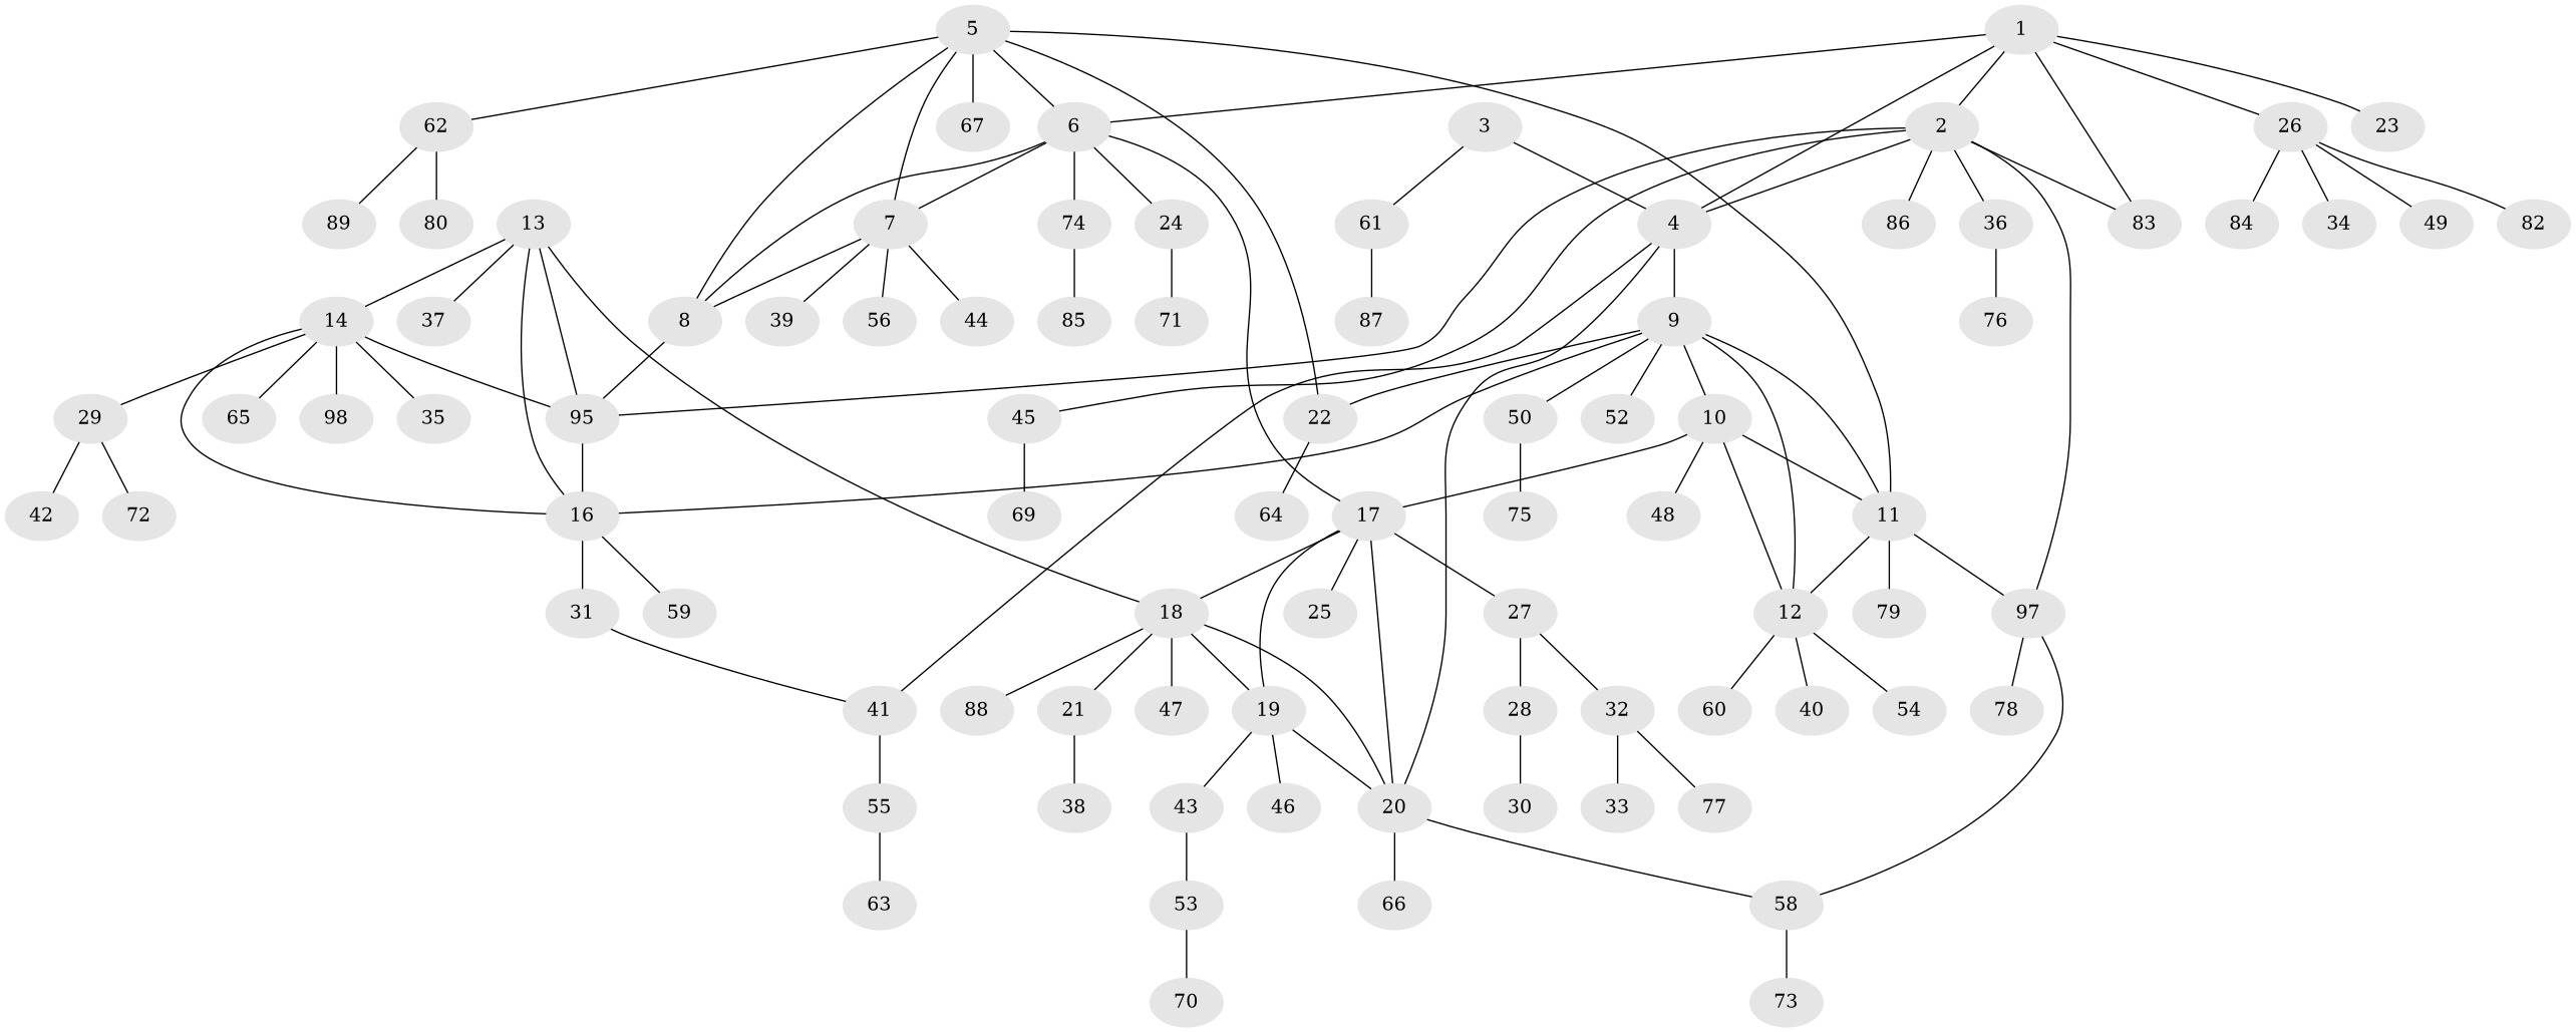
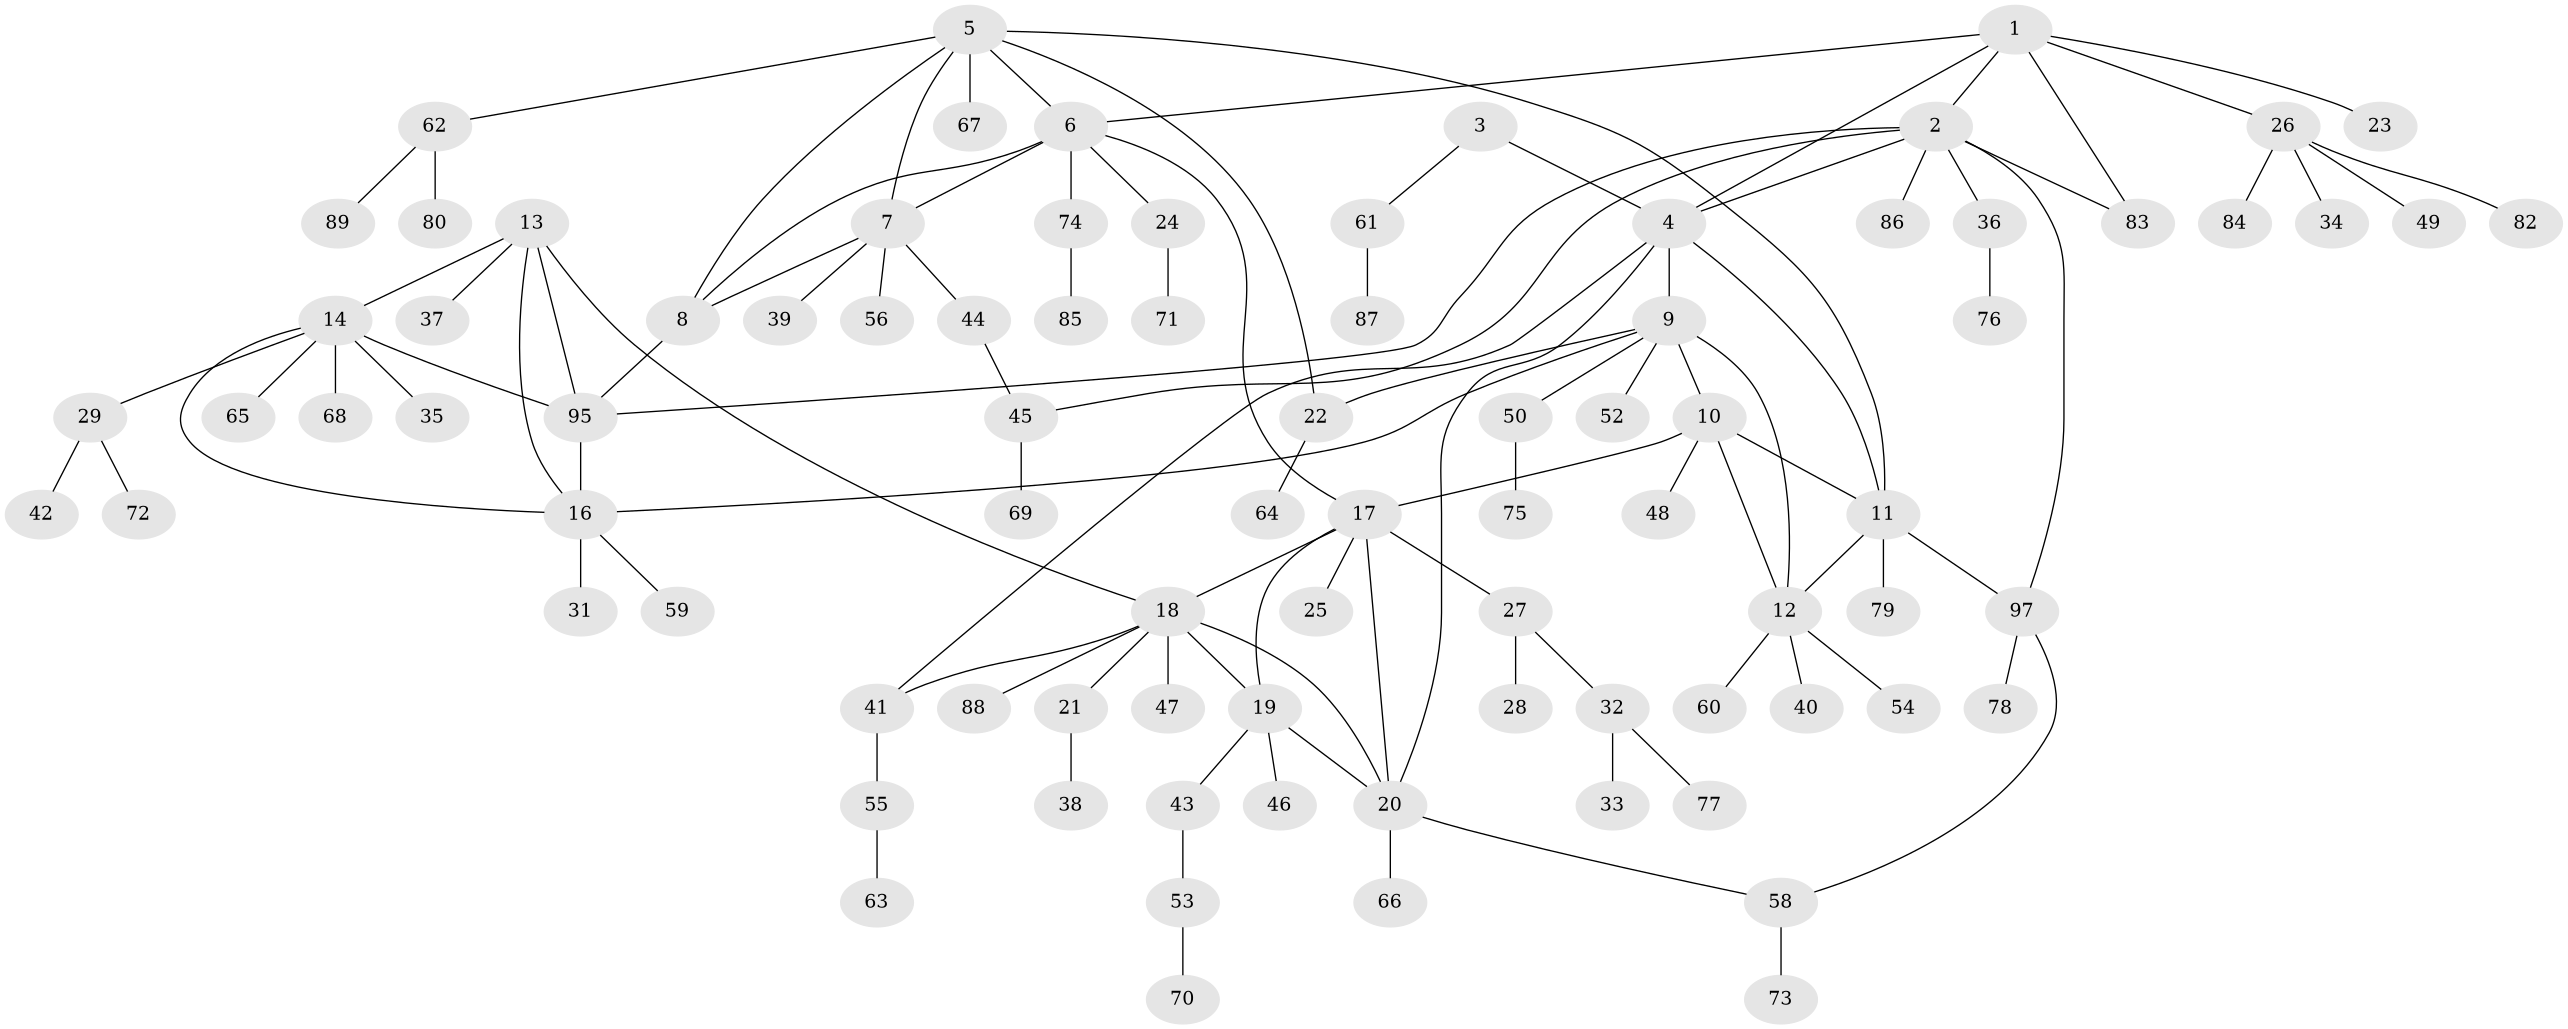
  graph {
    node [color=gray90 style=filled]
    1
    2
    4
    6
    23
    26
    83
    n8 [label=95]
    36
    45
    n11 [label=97]
    86
    3
    61
    9
    20
    41
    7
    8
    17
    24
    74
    34
    49
    82
    84
    16
    76
    69
    58
    78
    87
    11
    22
    10
    12
    50
    52
    66
    55
    5
    62
    67
    39
    44
    56
    79
    64
    80
    89
    18
    19
    25
    27
    71
    85
    48
    40
    54
    60
    31
    59
    75
    13
    14
    37
    29
    35
    65
-   68 [label=98]
+   68
    21
    47
    88
    42
    72
    43
    46
    28
    32
    38
    53
    73
-   30
    33
    77
    63
    70
    1 -- 2
    1 -- 4
    1 -- 6
    1 -- 23
    1 -- 26
    1 -- 83
    2 -- 4
    2 -- 83
    2 -- n8
    2 -- 36
    2 -- 45
    2 -- n11
    2 -- 86
    4 -- 9
    4 -- 20
    4 -- 41
    6 -- 7
    6 -- 8
    6 -- 17
    6 -- 24
    6 -- 74
    26 -- 34
    26 -- 49
    26 -- 82
    26 -- 84
    n8 -- 16
    36 -- 76
    45 -- 69
    n11 -- 58
    n11 -- 78
    3 -- 4
    3 -- 61
    61 -- 87
    9 -- 16
-   9 -- 11
+   4 -- 11
    9 -- 22
    9 -- 10
    9 -- 12
    9 -- 50
    9 -- 52
    20 -- 58
    20 -- 66
    41 -- 55
    7 -- 8
    7 -- 39
    7 -- 44
    7 -- 56
    8 -- n8
    17 -- 20
    17 -- 18
    17 -- 19
    17 -- 25
    17 -- 27
    24 -- 71
    74 -- 85
    16 -- 31
    16 -- 59
    58 -- 73
    11 -- n11
    11 -- 12
    11 -- 79
    22 -- 64
    10 -- 17
    10 -- 11
    10 -- 12
    10 -- 48
    12 -- 40
    12 -- 54
    12 -- 60
    50 -- 75
    55 -- 63
    5 -- 6
    5 -- 7
    5 -- 8
    5 -- 11
    5 -- 22
    5 -- 62
    5 -- 67
    62 -- 80
    62 -- 89
+   44 -- 45
    18 -- 20
    18 -- 19
    18 -- 21
    18 -- 47
    18 -- 88
    19 -- 20
    19 -- 43
    19 -- 46
    27 -- 28
    27 -- 32
-   31 -- 41
+   18 -- 41
    13 -- n8
    13 -- 16
    13 -- 18
    13 -- 14
    13 -- 37
    14 -- n8
    14 -- 16
    14 -- 29
    14 -- 35
    14 -- 65
    14 -- 68
    29 -- 42
    29 -- 72
    21 -- 38
    43 -- 53
-   28 -- 30
    32 -- 33
    32 -- 77
    53 -- 70
  }
